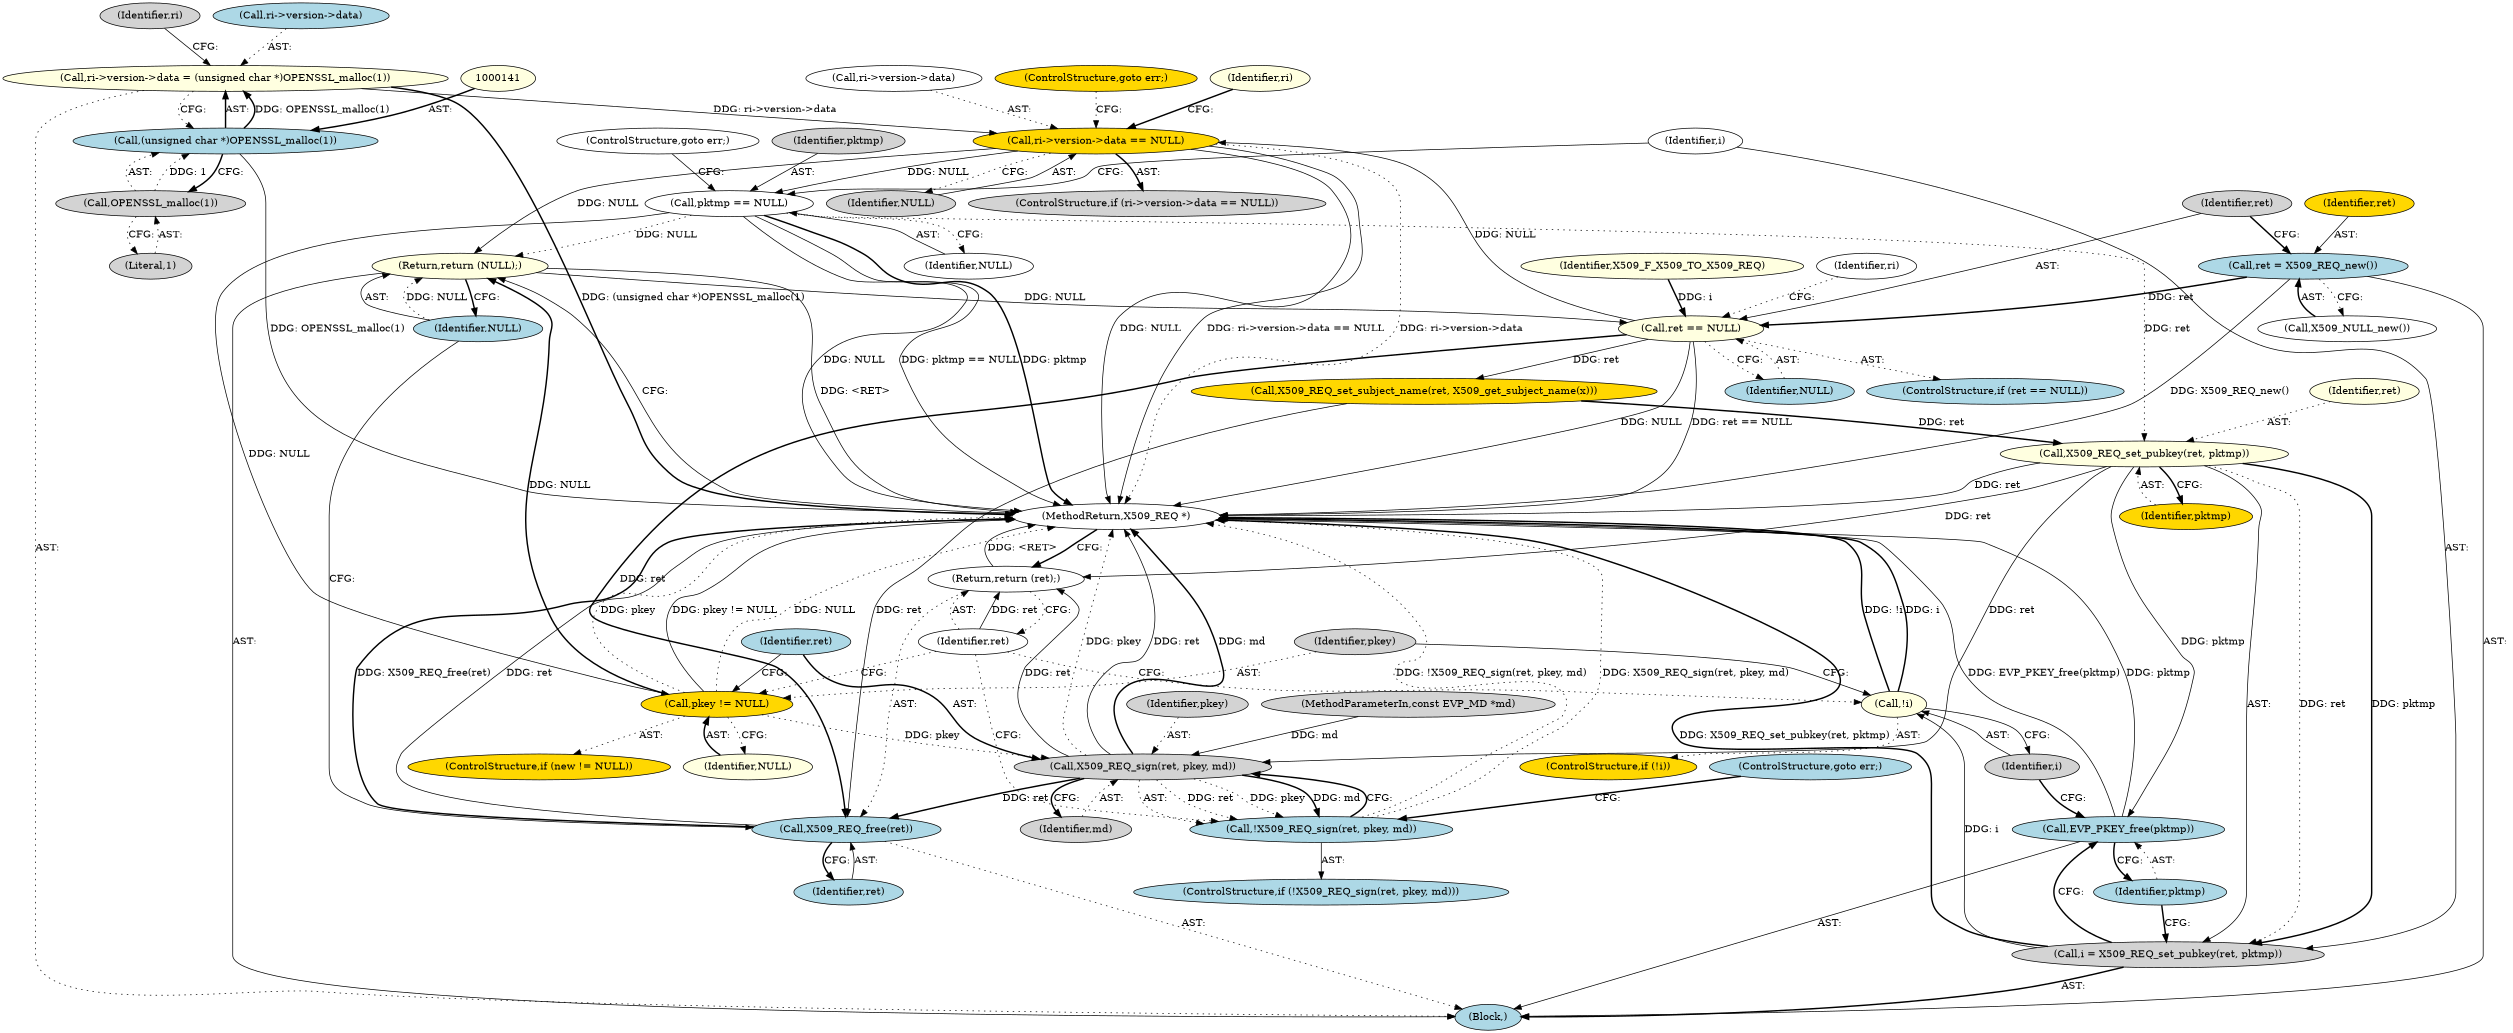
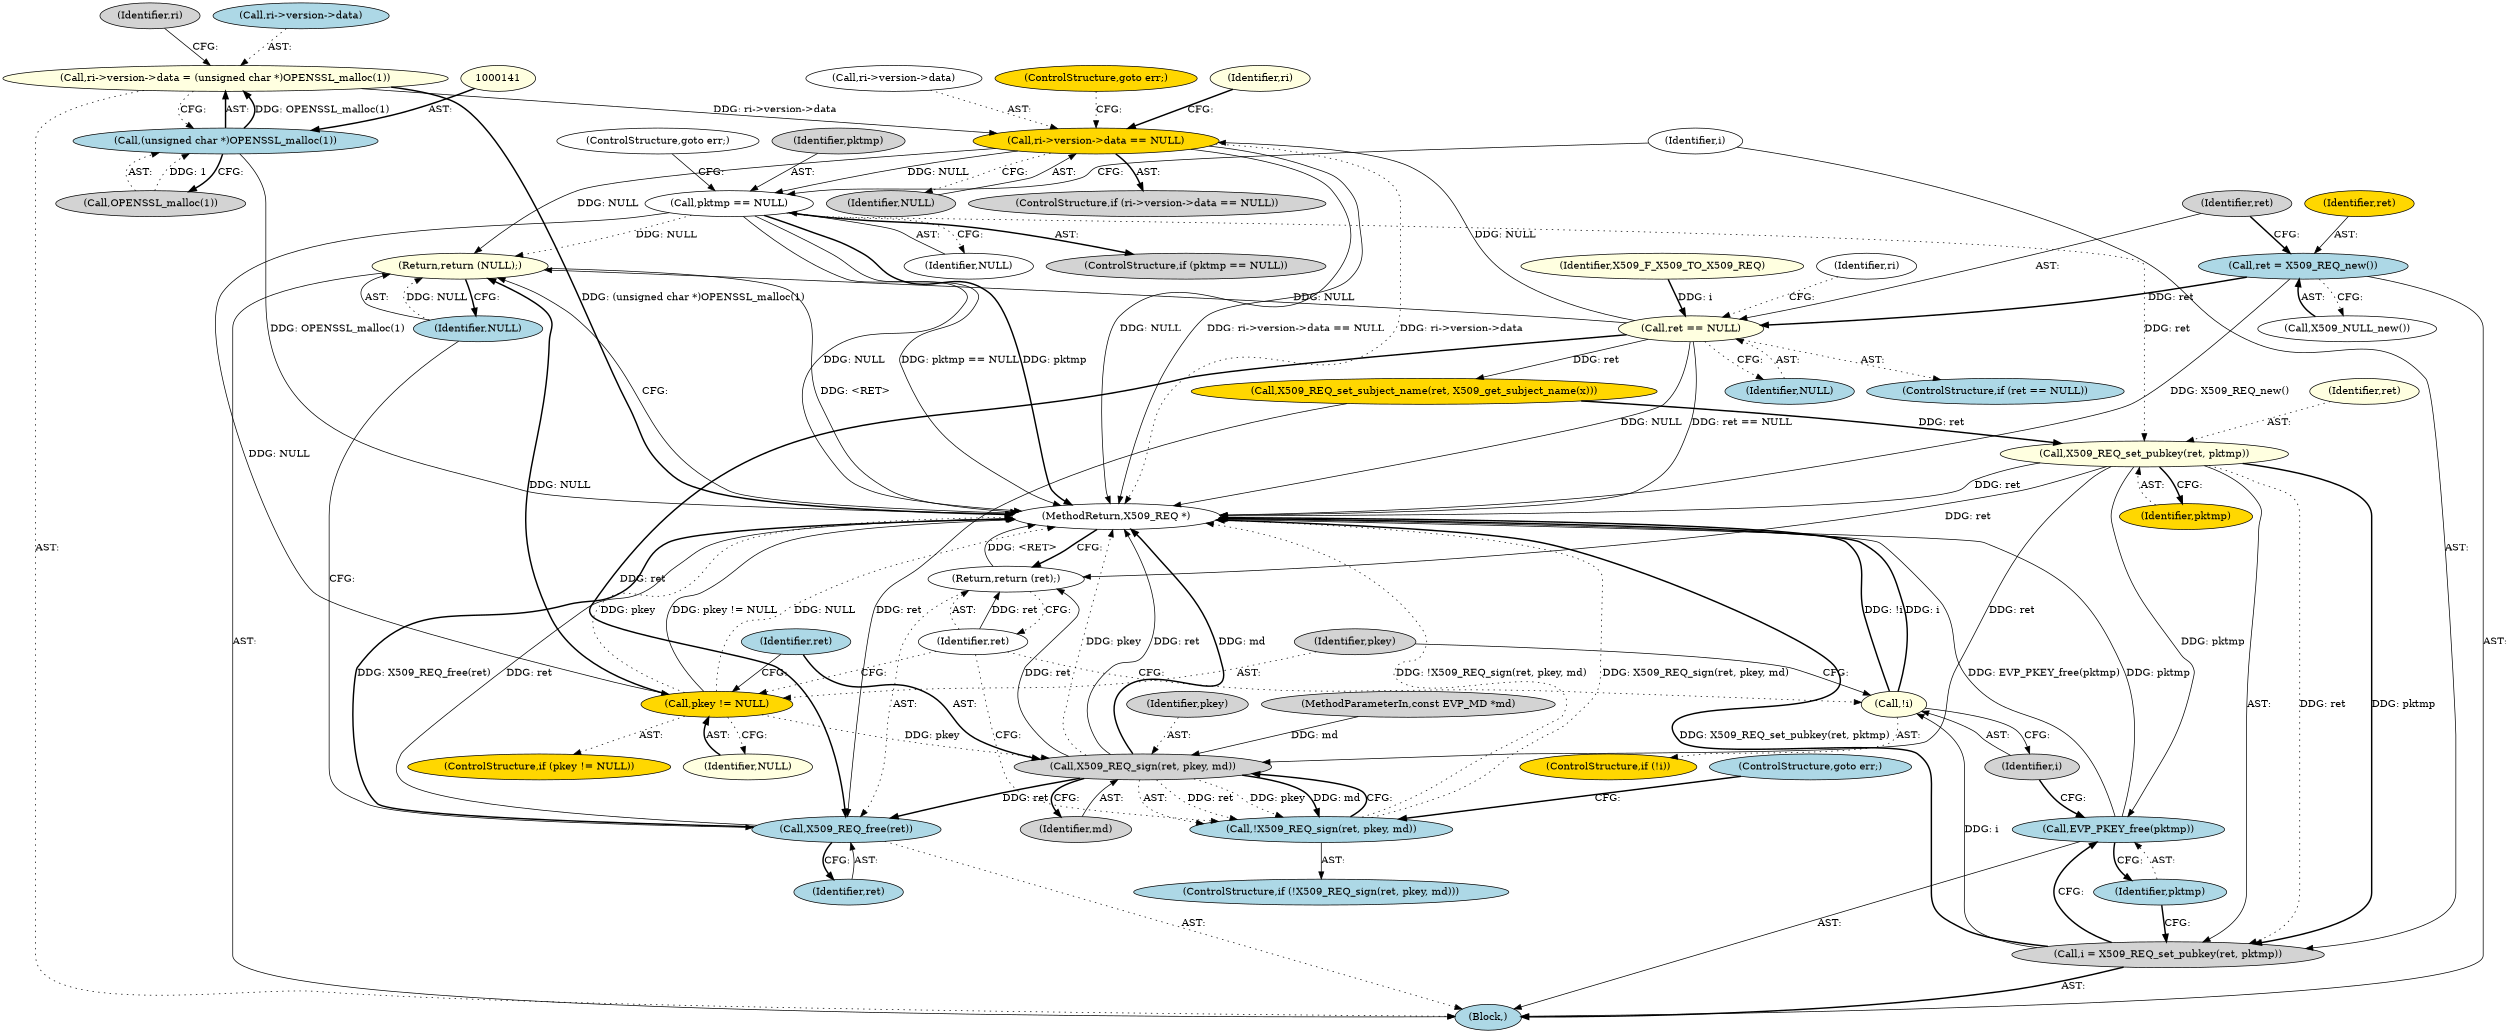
  digraph {
    node [fillcolor=lightgrey style=filled]
    edge [style=solid]
    n1 [fillcolor=gold label="(Call,ri->version->data == NULL)"]
    n2 [fillcolor=white label="(Call,pktmp == NULL)"]
    n3 [fillcolor=lightyellow label="(Return,return (NULL);)"]
    n4 [label="(Identifier,NULL)"]
    n5 [label="(ControlStructure,if (ri->version->data == NULL))"]
    n6 [fillcolor=white label="(MethodReturn,X509_REQ *)"]
    n7 [fillcolor=lightyellow label="(Call,X509_REQ_set_pubkey(ret, pktmp))"]
    n8 [fillcolor=gold label="(Call,pkey != NULL)"]
    n9 [fillcolor=white label="(Identifier,NULL)"]
+   n10 [label="(ControlStructure,if (pktmp == NULL))"]
    n11 [fillcolor=lightblue label="(Block,)"]
    n12 [fillcolor=lightblue label="(Identifier,NULL)"]
    n13 [fillcolor=white label="(Return,return (ret);)"]
    n14 [fillcolor=lightyellow label="(Call,ri->version->data = (unsigned char *)OPENSSL_malloc(1))"]
    n15 [fillcolor=lightblue label="(Call,(unsigned char *)OPENSSL_malloc(1))"]
    n16 [label="(Call,OPENSSL_malloc(1))"]
-   n17 [label="(Literal,1)"]
    n18 [fillcolor=lightyellow label="(Call,ret == NULL)"]
    n19 [fillcolor=lightblue label="(Call,X509_REQ_free(ret))"]
    n20 [fillcolor=lightblue label="(ControlStructure,if (ret == NULL))"]
    n21 [fillcolor=lightblue label="(Identifier,NULL)"]
    n22 [fillcolor=gold label="(Call,X509_REQ_set_subject_name(ret, X509_get_subject_name(x)))"]
    n23 [fillcolor=lightblue label="(Identifier,ret)"]
    n24 [fillcolor=lightblue label="(Call,ret = X509_REQ_new())"]
    n25 [fillcolor=white label="(Call,X509_NULL_new())"]
    n26 [label="(Call,i = X509_REQ_set_pubkey(ret, pktmp))"]
    n27 [fillcolor=lightblue label="(Call,EVP_PKEY_free(pktmp))"]
    n28 [label="(Call,X509_REQ_sign(ret, pkey, md))"]
    n29 [fillcolor=gold label="(Identifier,pktmp)"]
-   n30 [fillcolor=gold label="(ControlStructure,if (new != NULL))"]
+   n30 [fillcolor=gold label="(ControlStructure,if (pkey != NULL))"]
    n31 [fillcolor=lightyellow label="(Identifier,NULL)"]
    n32 [fillcolor=lightyellow label="(Call,!i)"]
    n33 [fillcolor=lightblue label="(Identifier,pktmp)"]
    n34 [fillcolor=lightblue label="(Call,!X509_REQ_sign(ret, pkey, md))"]
    n35 [label="(Identifier,md)"]
    n36 [fillcolor=white label="(Identifier,ret)"]
    n37 [label="(Identifier,i)"]
    n38 [fillcolor=gold label="(ControlStructure,if (!i))"]
    n39 [fillcolor=lightblue label="(ControlStructure,if (!X509_REQ_sign(ret, pkey, md)))"]
    n40 [fillcolor=lightyellow label="(Identifier,ri)"]
    n41 [label="(Identifier,ri)"]
    n42 [fillcolor=white label="(Identifier,i)"]
    n43 [fillcolor=white label="(Call,ri->version->data)"]
    n44 [fillcolor=white label="(Identifier,ri)"]
    n45 [label="(MethodParameterIn,const EVP_MD *md)"]
    n46 [fillcolor=lightblue label="(ControlStructure,goto err;)"]
    n47 [fillcolor=gold label="(Identifier,ret)"]
    n48 [label="(Identifier,ret)"]
    n49 [fillcolor=white label="(ControlStructure,goto err;)"]
    n50 [fillcolor=lightyellow label="(Identifier,ret)"]
    n51 [fillcolor=lightblue label="(Identifier,ret)"]
    n52 [fillcolor=gold label="(ControlStructure,goto err;)"]
    n53 [label="(Identifier,pktmp)"]
    n54 [label="(Identifier,pkey)"]
    n55 [fillcolor=lightblue label="(Call,ri->version->data)"]
    n56 [fillcolor=lightyellow label="(Identifier,X509_F_X509_TO_X509_REQ)"]
    n57 [label="(Identifier,pkey)"]
    1000141 [fillcolor=lightyellow]
    n1 -> n2 [label="DDG: NULL"]
    n1 -> n3 [label="DDG: NULL"]
    n1 -> n4 [label="CFG: " style=dotted]
    n1 -> n5 [label="AST: " style=bold]
    n1 -> n6 [label="DDG: NULL"]
    n1 -> n6 [label="DDG: ri->version->data == NULL"]
    n1 -> n6 [label="DDG: ri->version->data" style=dotted]
    n2 -> n3 [label="DDG: NULL" style=dotted]
    n2 -> n6 [label="DDG: NULL"]
    n2 -> n6 [label="DDG: pktmp == NULL"]
    n2 -> n6 [label="DDG: pktmp" style=bold]
    n2 -> n7 [label="DDG: ret" style=dotted]
    n2 -> n8 [label="DDG: NULL"]
    n2 -> n9 [label="CFG: " style=dotted]
+   n2 -> n10 [label="AST: " style=bold]
    n3 -> n6 [label="DDG: <RET>"]
    n3 -> n11 [label="AST: "]
    n3 -> n12 [label="CFG: " style=bold]
    n4 -> n1 [label="AST: "]
    n6 -> n3 [label="CFG: "]
    n6 -> n13 [label="CFG: " style=bold]
    n7 -> n6 [label="DDG: ret"]
    n7 -> n13 [label="DDG: ret"]
    n7 -> n26 [label="AST: "]
    n7 -> n26 [label="DDG: ret" style=dotted]
    n7 -> n26 [label="DDG: pktmp" style=bold]
    n7 -> n27 [label="DDG: pktmp"]
    n7 -> n28 [label="DDG: ret"]
    n7 -> n29 [label="CFG: " style=bold]
    n8 -> n3 [label="DDG: NULL" style=bold]
    n8 -> n6 [label="DDG: pkey" style=dotted]
    n8 -> n6 [label="DDG: pkey != NULL"]
    n8 -> n6 [label="DDG: NULL" style=dotted]
    n8 -> n28 [label="DDG: pkey" style=dotted]
    n8 -> n30 [label="AST: " style=dotted]
    n8 -> n31 [label="CFG: " style=dotted]
    n9 -> n2 [label="AST: "]
    n12 -> n3 [label="AST: "]
    n12 -> n3 [label="DDG: NULL" style=dotted]
    n12 -> n19 [label="CFG: "]
    n13 -> n6 [label="DDG: <RET>"]
    n13 -> n19 [label="AST: " style=dotted]
    n13 -> n36 [label="CFG: " style=dotted]
    n14 -> n1 [label="DDG: ri->version->data"]
    n14 -> n6 [label="DDG: (unsigned char *)OPENSSL_malloc(1)" style=bold]
    n14 -> n11 [label="AST: " style=dotted]
    n14 -> n15 [label="CFG: " style=dotted]
    n15 -> n6 [label="DDG: OPENSSL_malloc(1)"]
    n15 -> n14 [label="AST: " style=bold]
    n15 -> n14 [label="DDG: OPENSSL_malloc(1)" style=bold]
    n15 -> n16 [label="CFG: " style=bold]
    n16 -> n15 [label="AST: " style=dotted]
    n16 -> n15 [label="DDG: 1" style=dotted]
-   n16 -> n17 [label="CFG: " style=dotted]
-   n17 -> n16 [label="AST: " style=dotted]
    n18 -> n1 [label="DDG: NULL"]
-   n3 -> n18 [label="DDG: NULL"]
+   n18 -> n3 [label="DDG: NULL"]
    n18 -> n6 [label="DDG: ret == NULL"]
    n18 -> n6 [label="DDG: NULL"]
    n18 -> n19 [label="DDG: ret" style=bold]
    n18 -> n20 [label="AST: " style=dotted]
    n18 -> n21 [label="CFG: " style=dotted]
    n18 -> n22 [label="DDG: ret"]
    n19 -> n6 [label="DDG: X509_REQ_free(ret)" style=bold]
    n19 -> n6 [label="DDG: ret"]
    n19 -> n11 [label="AST: " style=dotted]
    n19 -> n23 [label="CFG: " style=bold]
    n21 -> n18 [label="AST: " style=dotted]
    n22 -> n7 [label="DDG: ret" style=bold]
    n22 -> n19 [label="DDG: ret"]
    n23 -> n19 [label="AST: "]
    n24 -> n6 [label="DDG: X509_REQ_new()"]
    n24 -> n11 [label="AST: "]
    n24 -> n18 [label="DDG: ret" style=bold]
    n24 -> n25 [label="CFG: " style=dotted]
    n25 -> n24 [label="AST: " style=bold]
    n26 -> n6 [label="DDG: X509_REQ_set_pubkey(ret, pktmp)" style=bold]
    n26 -> n11 [label="AST: " style=bold]
    n26 -> n27 [label="CFG: " style=bold]
    n26 -> n32 [label="DDG: i"]
    n27 -> n6 [label="DDG: pktmp"]
    n27 -> n6 [label="DDG: EVP_PKEY_free(pktmp)"]
    n27 -> n11 [label="AST: "]
    n27 -> n33 [label="CFG: " style=bold]
    n28 -> n6 [label="DDG: pkey" style=dotted]
    n28 -> n6 [label="DDG: ret"]
    n28 -> n6 [label="DDG: md" style=bold]
    n28 -> n13 [label="DDG: ret"]
    n28 -> n19 [label="DDG: ret" style=bold]
    n28 -> n34 [label="AST: " style=dotted]
    n28 -> n34 [label="DDG: ret" style=dotted]
    n28 -> n34 [label="DDG: pkey" style=dotted]
    n28 -> n34 [label="DDG: md" style=bold]
    n28 -> n35 [label="CFG: " style=bold]
    n29 -> n7 [label="AST: " style=dotted]
    n31 -> n8 [label="AST: " style=bold]
    n32 -> n6 [label="DDG: !i" style=bold]
    n32 -> n6 [label="DDG: i" style=bold]
    n32 -> n37 [label="CFG: "]
    n32 -> n38 [label="AST: " style=dotted]
    n33 -> n26 [label="CFG: " style=bold]
    n33 -> n27 [label="AST: " style=dotted]
    n34 -> n6 [label="DDG: !X509_REQ_sign(ret, pkey, md)" style=dotted]
    n34 -> n6 [label="DDG: X509_REQ_sign(ret, pkey, md)" style=dotted]
    n34 -> n28 [label="CFG: " style=bold]
    n34 -> n39 [label="AST: "]
-   n35 -> n28 [label="AST: " style=dotted]
+   n35 -> n28 [label="AST: "]
    n36 -> n8 [label="CFG: " style=dotted]
    n36 -> n13 [label="AST: " style=dotted]
    n36 -> n13 [label="DDG: ret"]
    n36 -> n32 [label="CFG: " style=dotted]
    n36 -> n34 [label="CFG: " style=dotted]
    n37 -> n27 [label="CFG: " style=bold]
    n37 -> n32 [label="AST: "]
    n40 -> n1 [label="CFG: " style=bold]
    n41 -> n14 [label="CFG: "]
    n42 -> n2 [label="CFG: "]
    n42 -> n26 [label="AST: "]
    n43 -> n1 [label="AST: " style=dotted]
    n44 -> n18 [label="CFG: " style=dotted]
    n45 -> n28 [label="DDG: md"]
    n46 -> n34 [label="CFG: " style=bold]
    n47 -> n24 [label="AST: "]
    n48 -> n18 [label="AST: "]
    n48 -> n24 [label="CFG: " style=bold]
    n49 -> n2 [label="CFG: "]
    n50 -> n7 [label="AST: " style=dotted]
    n51 -> n8 [label="CFG: "]
    n51 -> n28 [label="AST: " style=bold]
    n52 -> n1 [label="CFG: " style=dotted]
    n53 -> n2 [label="AST: "]
    n54 -> n28 [label="AST: " style=dotted]
    n55 -> n14 [label="AST: " style=dotted]
    n56 -> n18 [label="DDG: i" style=bold]
    n57 -> n8 [label="AST: " style=dotted]
    n57 -> n32 [label="CFG: "]
    1000141 -> n15 [label="AST: " style=bold]
  }
